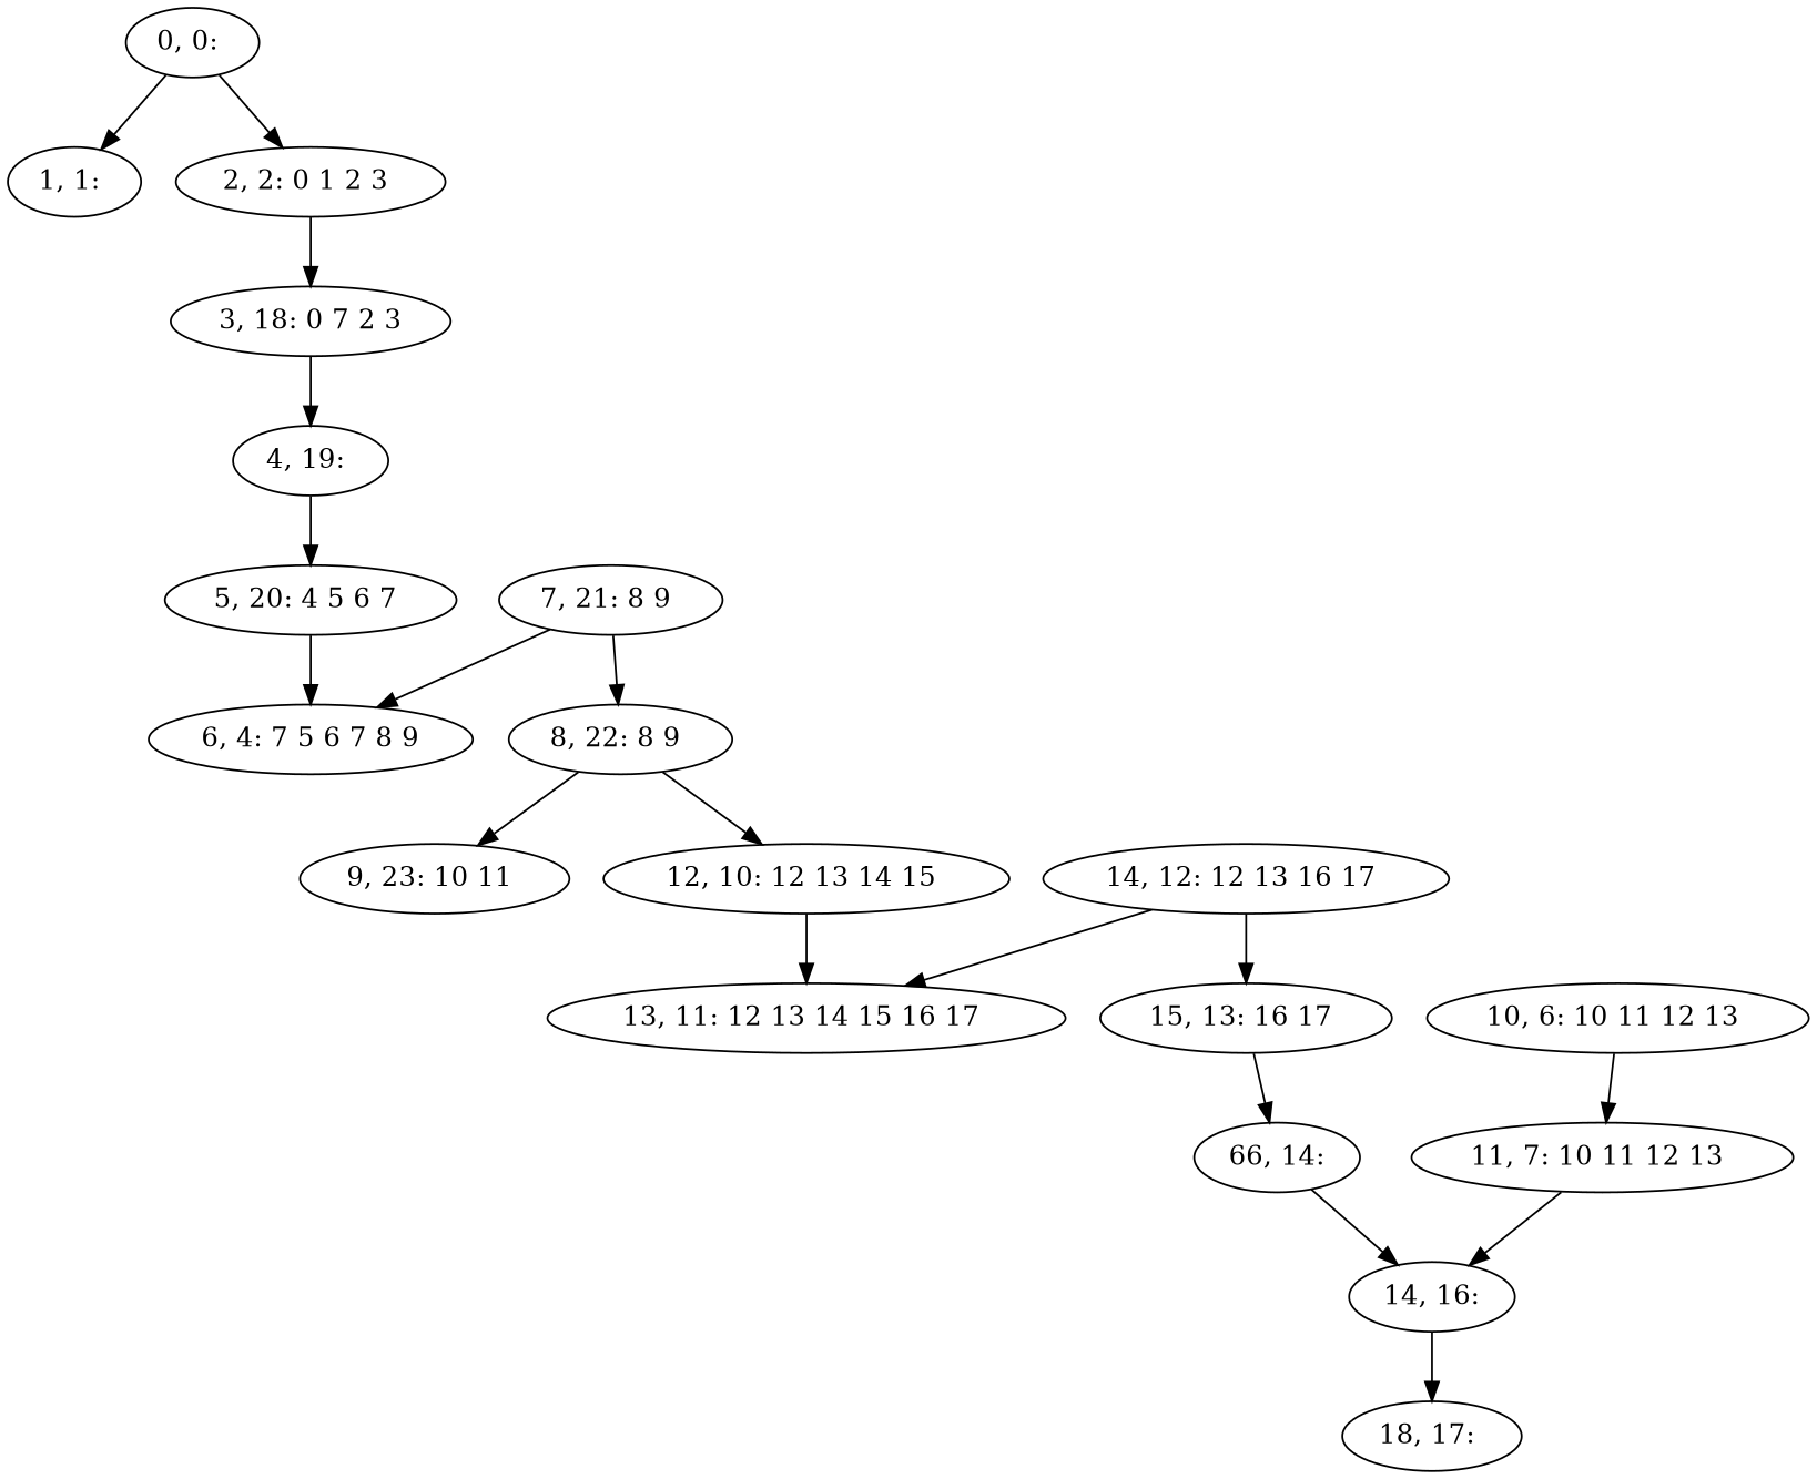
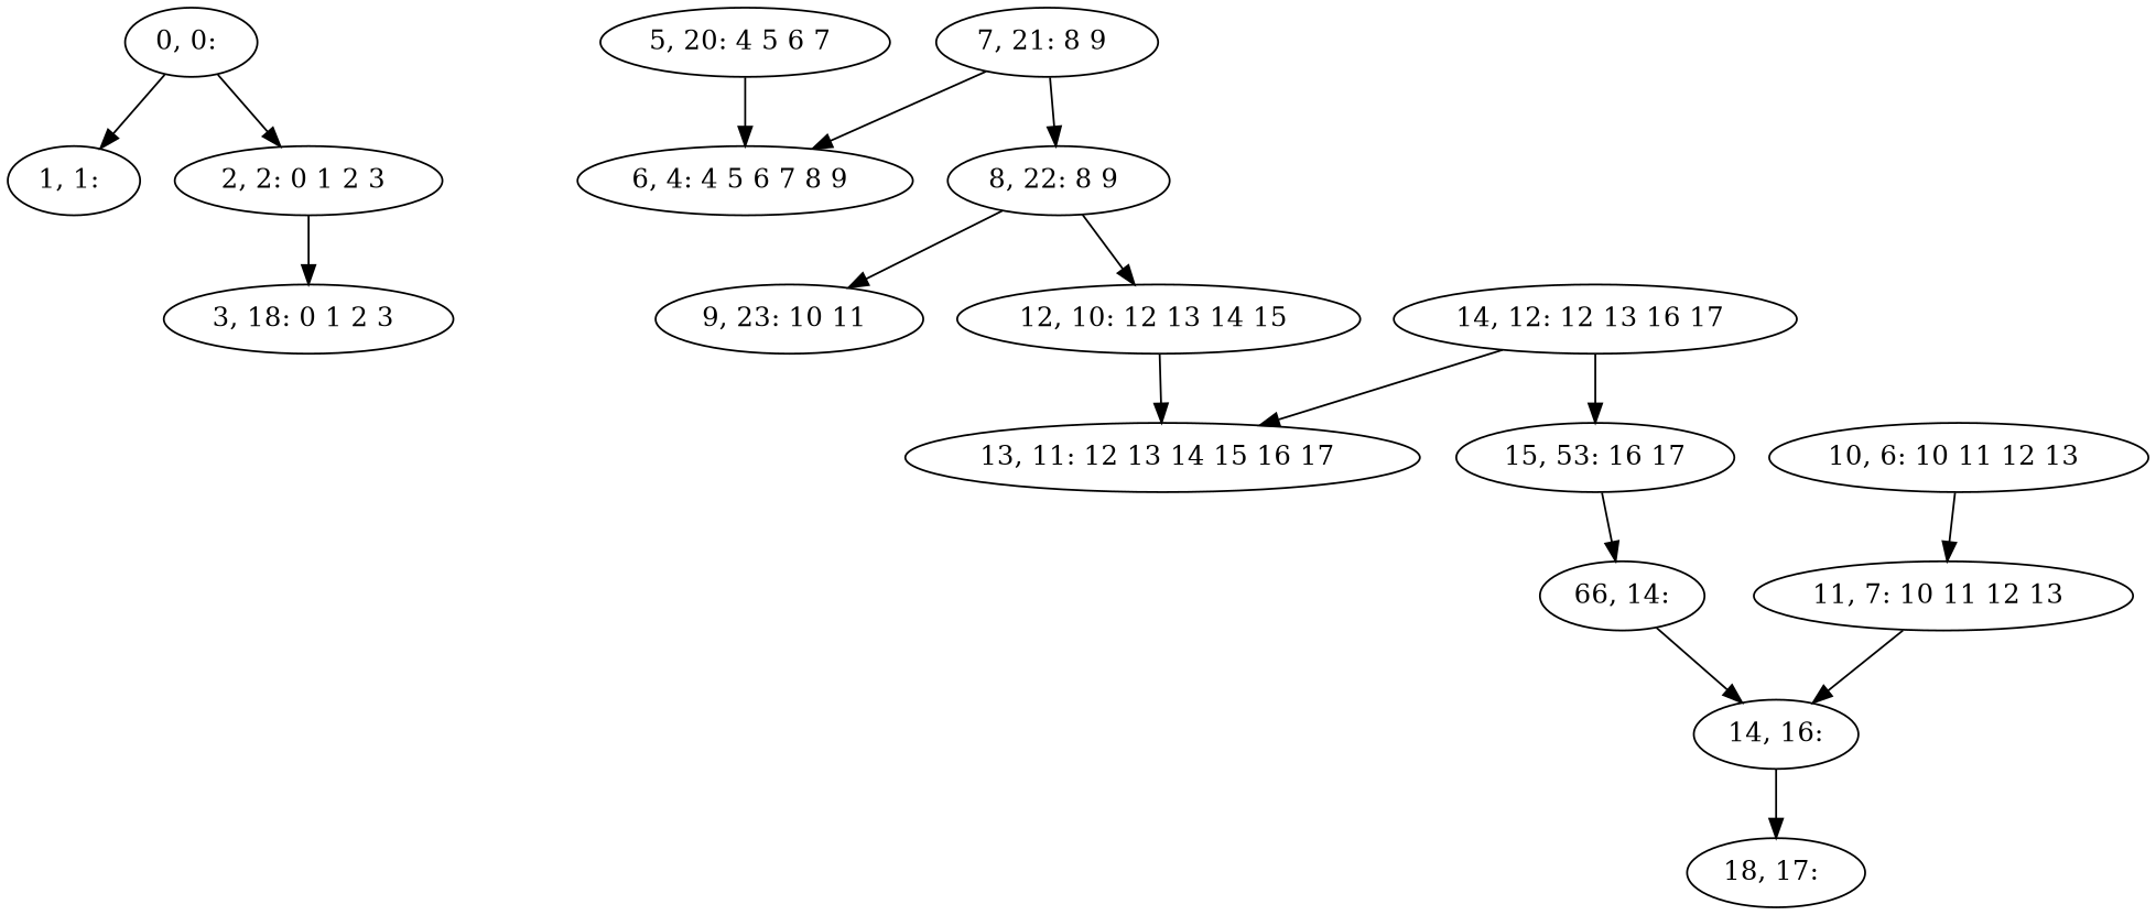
  digraph {
    n1 [label="0, 0: "]
    n2 [label="1, 1: "]
    n3 [label="2, 2: 0 1 2 3 "]
-   n4 [label="3, 18: 0 7 2 3"]
-   n5 [label="4, 19: "]
+   n4 [label="3, 18: 0 1 2 3 "]
    n6 [label="5, 20: 4 5 6 7 "]
-   n7 [label="6, 4: 7 5 6 7 8 9"]
+   n7 [label="6, 4: 4 5 6 7 8 9 "]
    n8 [label="7, 21: 8 9 "]
    n9 [label="8, 22: 8 9 "]
    n10 [label="9, 23: 10 11 "]
    n11 [label="12, 10: 12 13 14 15 "]
    n12 [label="10, 6: 10 11 12 13 "]
    n13 [label="11, 7: 10 11 12 13 "]
    n14 [label="14, 16:"]
    n15 [label="13, 11: 12 13 14 15 16 17 "]
    n16 [label="18, 17: "]
    n17 [label="14, 12: 12 13 16 17 "]
-   n18 [label="15, 13: 16 17 "]
+   n18 [label="15, 53: 16 17"]
    n19 [label="66, 14:"]
    n1 -> n2
    n1 -> n3
    n3 -> n4
-   n4 -> n5
-   n5 -> n6
    n6 -> n7
    n8 -> n7
    n8 -> n9
    n9 -> n10
    n9 -> n11
    n11 -> n15
    n12 -> n13
    n13 -> n14
    n14 -> n16
    n17 -> n15
    n17 -> n18
    n18 -> n19
    n19 -> n14
  }
